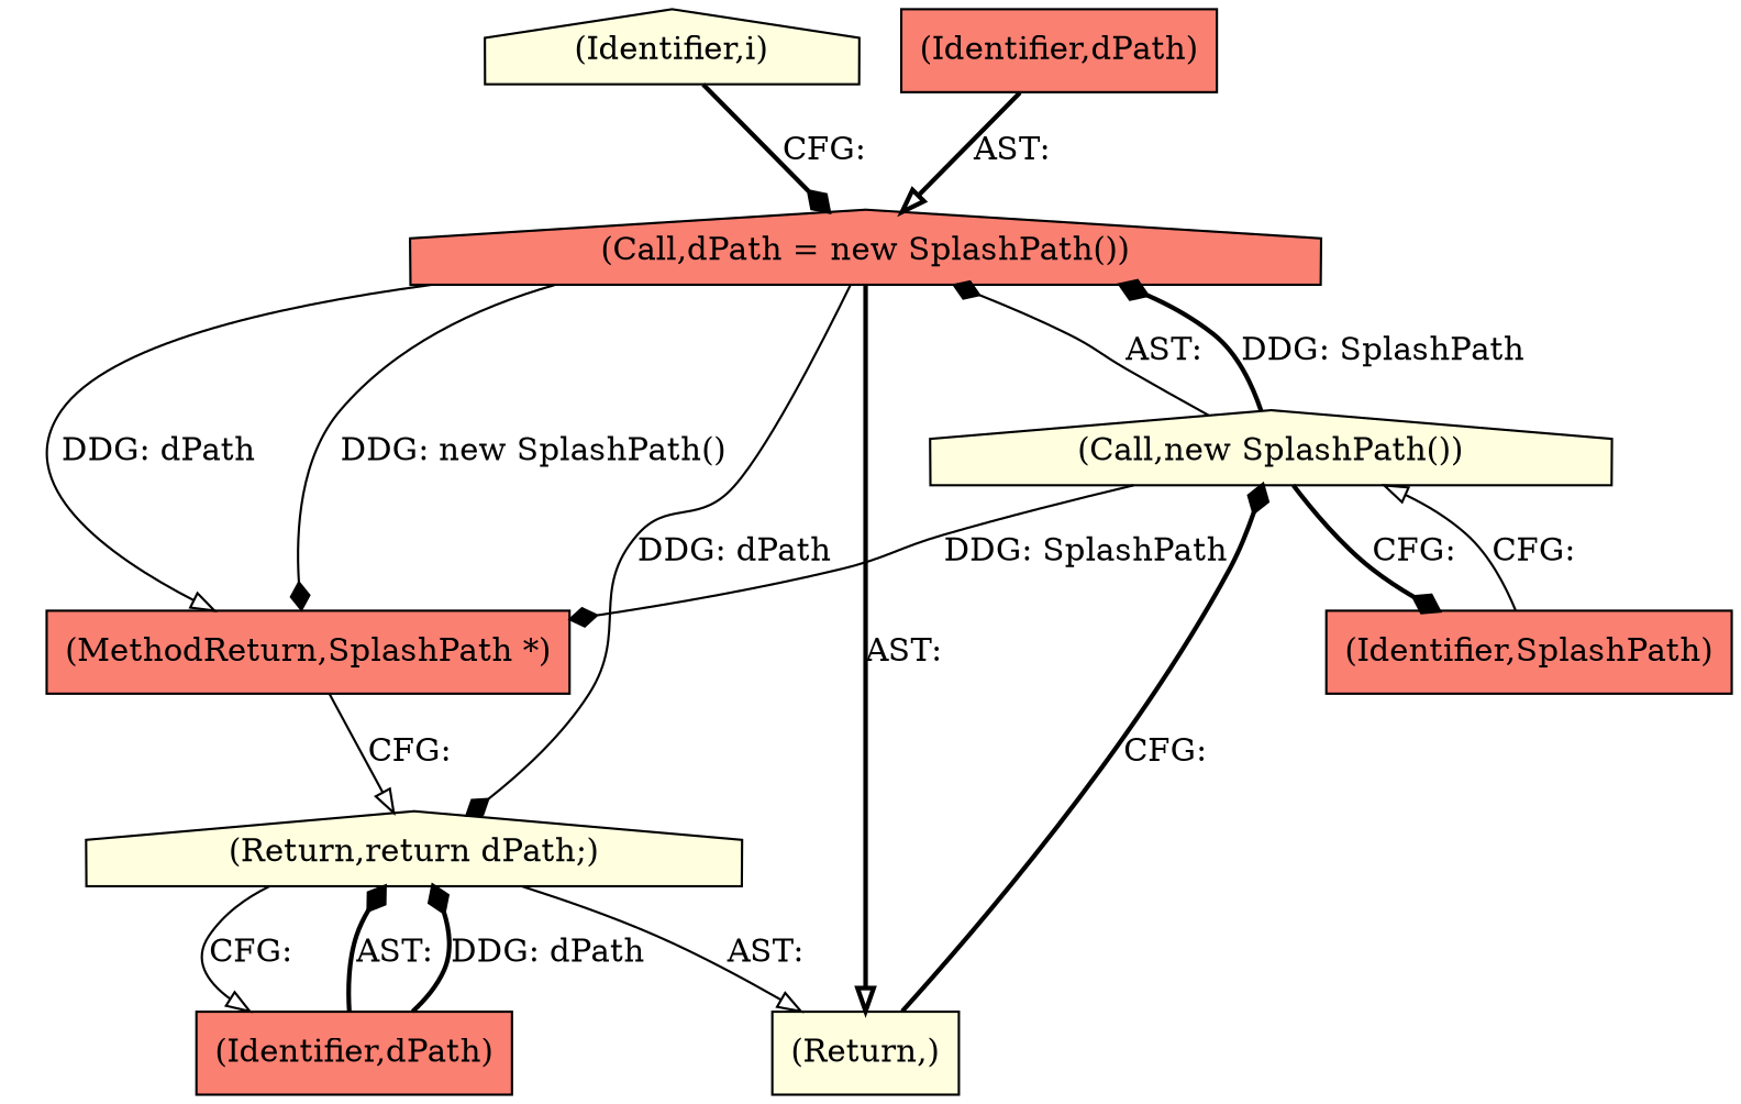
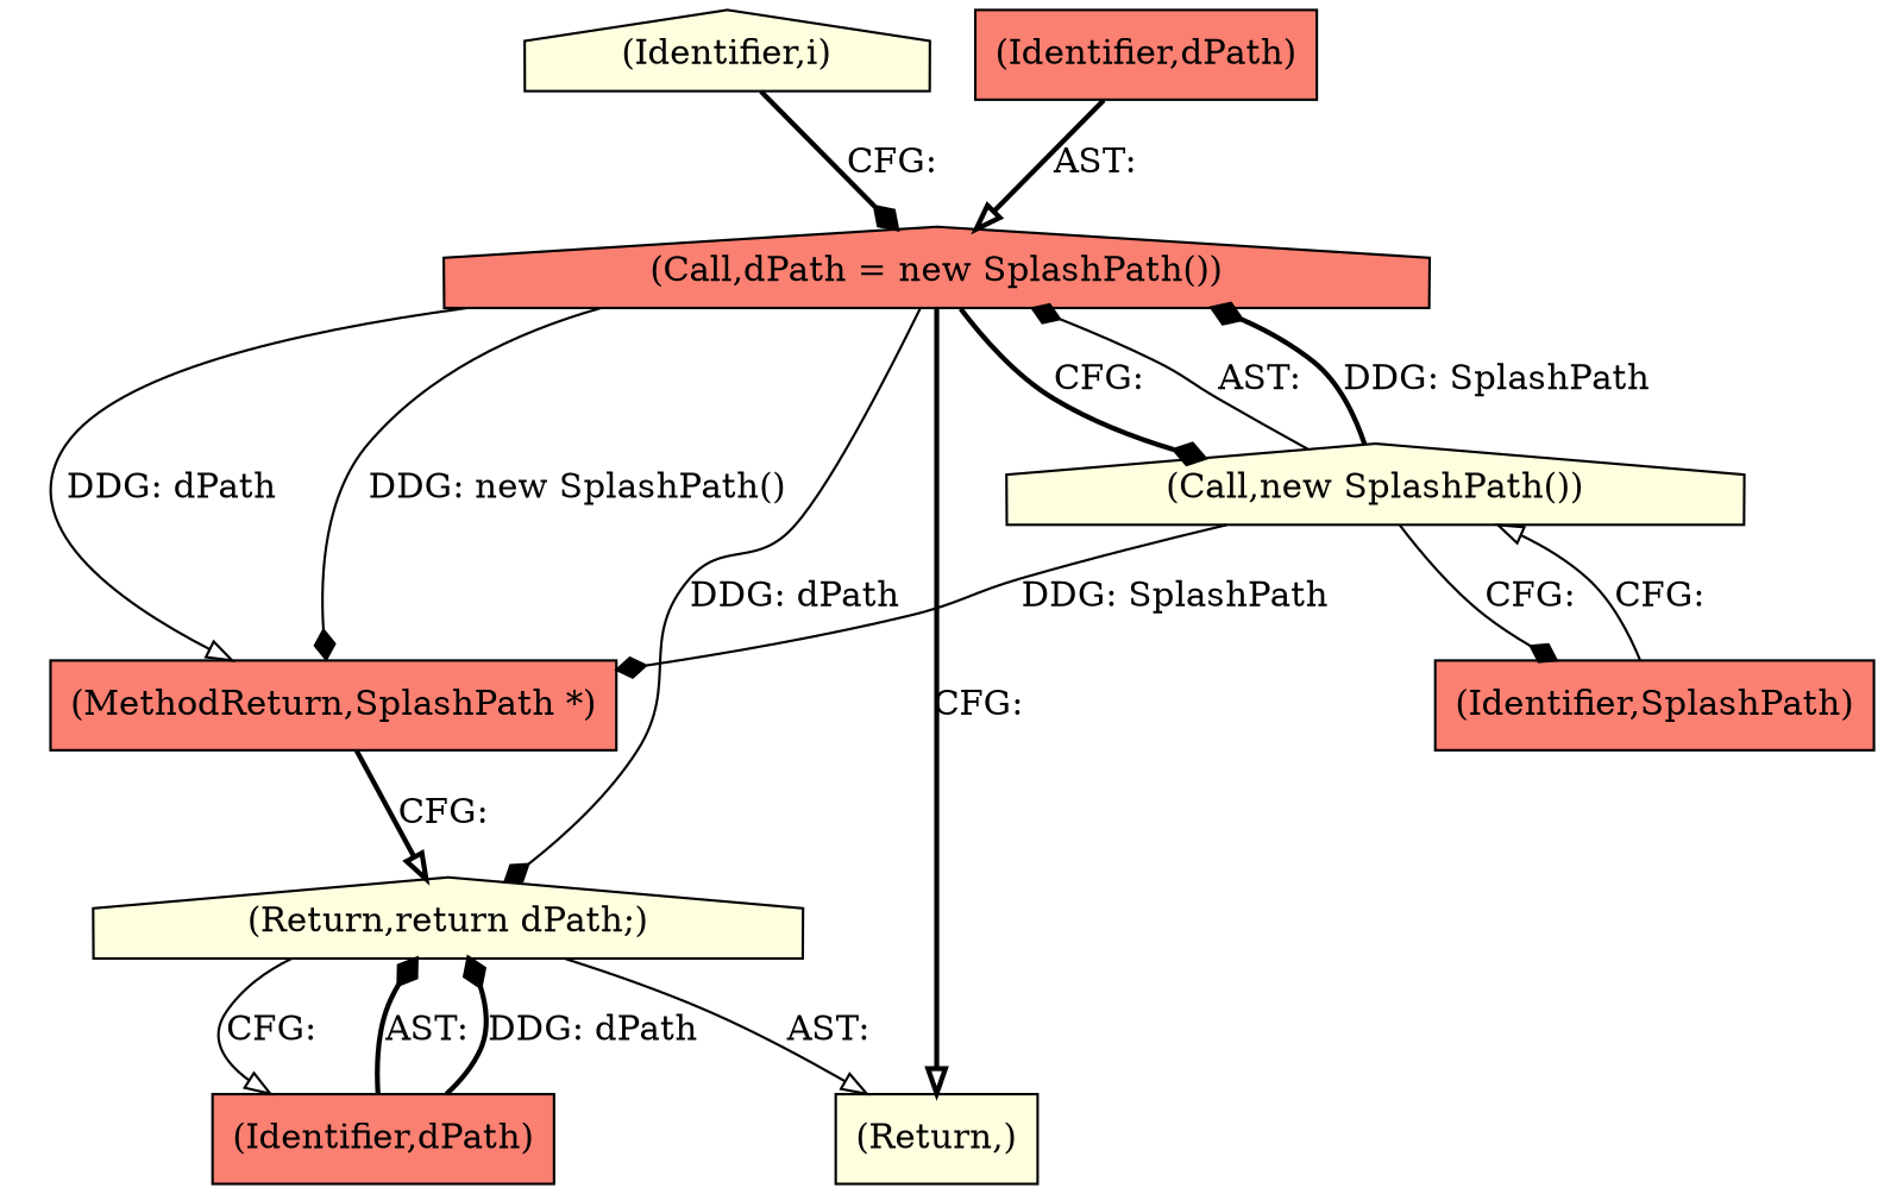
  digraph {
    fontname="DejaVu Serif"
    node [fillcolor=salmon fontname="DejaVu Serif" shape=box style=filled]
    edge [arrowhead=diamond fontname="DejaVu Serif" style=bold]
    n1 [label="(Call,dPath = new SplashPath())" shape=house]
    n2 [fillcolor=lightyellow label="(Call,new SplashPath())" shape=house]
    n3 [fillcolor=lightyellow label="(Return,return dPath;)" shape=house]
    n4 [fillcolor=lightyellow label="(Return,)"]
    n5 [label="(MethodReturn,SplashPath *)"]
    n6 [label="(Identifier,SplashPath)"]
    n7 [label="(Identifier,dPath)"]
    n8 [fillcolor=lightyellow label="(Identifier,i)" shape=house]
    n9 [label="(Identifier,dPath)"]
-   n4 -> n2 [label="CFG: "]
+   n1 -> n2 [label="CFG: "]
    n1 -> n3 [label="DDG: dPath" style=solid]
-   n1 -> n4 [arrowhead=onormal label="AST: "]
+   n1 -> n4 [arrowhead=onormal label="CFG: "]
    n1 -> n5 [arrowhead=onormal label="DDG: dPath" style=solid]
    n1 -> n5 [label="DDG: new SplashPath()" style=solid]
    n2 -> n1 [label="AST: " style=solid]
    n2 -> n1 [label="DDG: SplashPath"]
    n2 -> n5 [label="DDG: SplashPath" style=solid]
-   n2 -> n6 [label="CFG: "]
+   n2 -> n6 [label="CFG: " style=solid]
    n3 -> n4 [arrowhead=onormal label="AST: " style=solid]
    n3 -> n7 [arrowhead=onormal label="CFG: " style=solid]
-   n5 -> n3 [arrowhead=onormal label="CFG: " style=solid]
+   n5 -> n3 [arrowhead=onormal label="CFG: "]
    n6 -> n2 [arrowhead=onormal label="CFG: " style=solid]
    n7 -> n3 [label="AST: "]
    n7 -> n3 [label="DDG: dPath"]
    n8 -> n1 [label="CFG: "]
    n9 -> n1 [arrowhead=onormal label="AST: "]
  }
